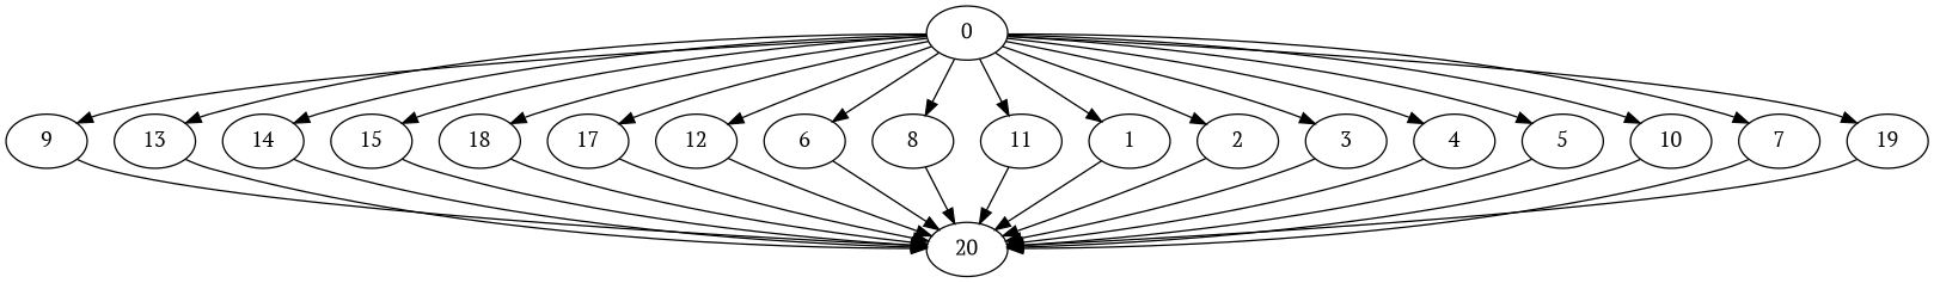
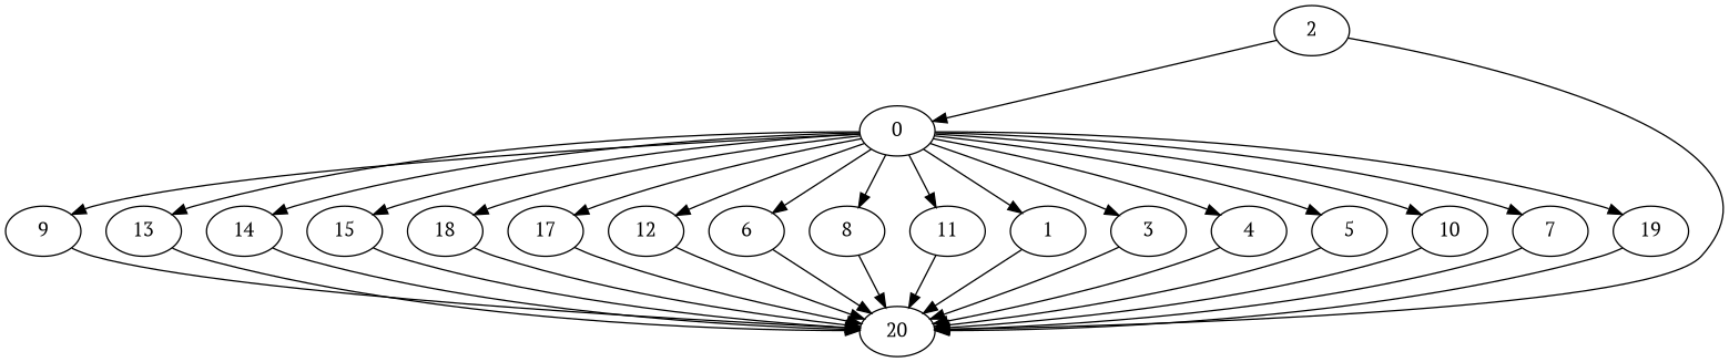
  digraph {
    fontname="PT Serif"
    node [Weight=7 fontname="PT Serif"]
    edge [Weight=9 fontname="PT Serif"]
    0 [Weight=21]
    9 [Weight=19]
    13 [Weight=21]
    14 [Weight=19]
    15 [Weight=14]
    18 [Weight=14]
    17 [Weight=14]
    12 [Weight=10]
    6 [Weight=12]
    8 [Weight=12]
    11 [Weight=12]
    1
    2
    3
    4
    5
    10
    7 [Weight=5]
    19 [Weight=5]
    20 [Weight=19]
    0 -> 9 [Weight=4]
    0 -> 13 [Weight=8]
    0 -> 14 [Weight=5]
    0 -> 15 [Weight=8]
    0 -> 18 [Weight=4]
    0 -> 17 [Weight=6]
    0 -> 12
    0 -> 6 [Weight=3]
    0 -> 8
    0 -> 11 [Weight=4]
    0 -> 1 [Weight=2]
-   0 -> 2 [Weight=7]
+   2 -> 0 [Weight=7]
    0 -> 3 [Weight=2]
    0 -> 4
    0 -> 5 [Weight=4]
    0 -> 10 [Weight=10]
    0 -> 7
    0 -> 19 [Weight=10]
    9 -> 20
    13 -> 20 [Weight=6]
    14 -> 20 [Weight=7]
    15 -> 20 [Weight=10]
    18 -> 20 [Weight=10]
    17 -> 20 [Weight=7]
    12 -> 20
    6 -> 20 [Weight=5]
    8 -> 20 [Weight=5]
    11 -> 20 [Weight=5]
    1 -> 20
    2 -> 20
    3 -> 20 [Weight=7]
    4 -> 20 [Weight=7]
    5 -> 20 [Weight=6]
    10 -> 20 [Weight=6]
    7 -> 20 [Weight=4]
    19 -> 20 [Weight=2]
  }
